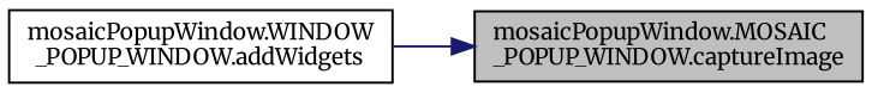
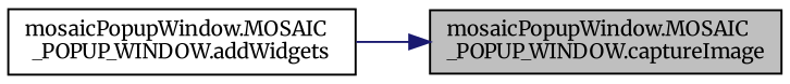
  digraph {
    rankdir=RL
    fontname=Merriweather
    node [color=black fontname=Merriweather fontsize=10 shape=record style=filled]
    n1 [fillcolor=grey75 fontcolor=black height=0.2 label="mosaicPopupWindow.MOSAIC\l_POPUP_WINDOW.captureImage" width=0.4]
-   n2 [fillcolor=white height=0.2 label="mosaicPopupWindow.WINDOW\l_POPUP_WINDOW.addWidgets" width=0.4]
+   n2 [fillcolor=white height=0.2 label="mosaicPopupWindow.MOSAIC\l_POPUP_WINDOW.addWidgets" width=0.4]
    n1 -> n2 [color=midnightblue dir=back fontname=Merriweather fontsize=10 labelfontname=Helvetica labelfontsize=10 style=solid]
  }
